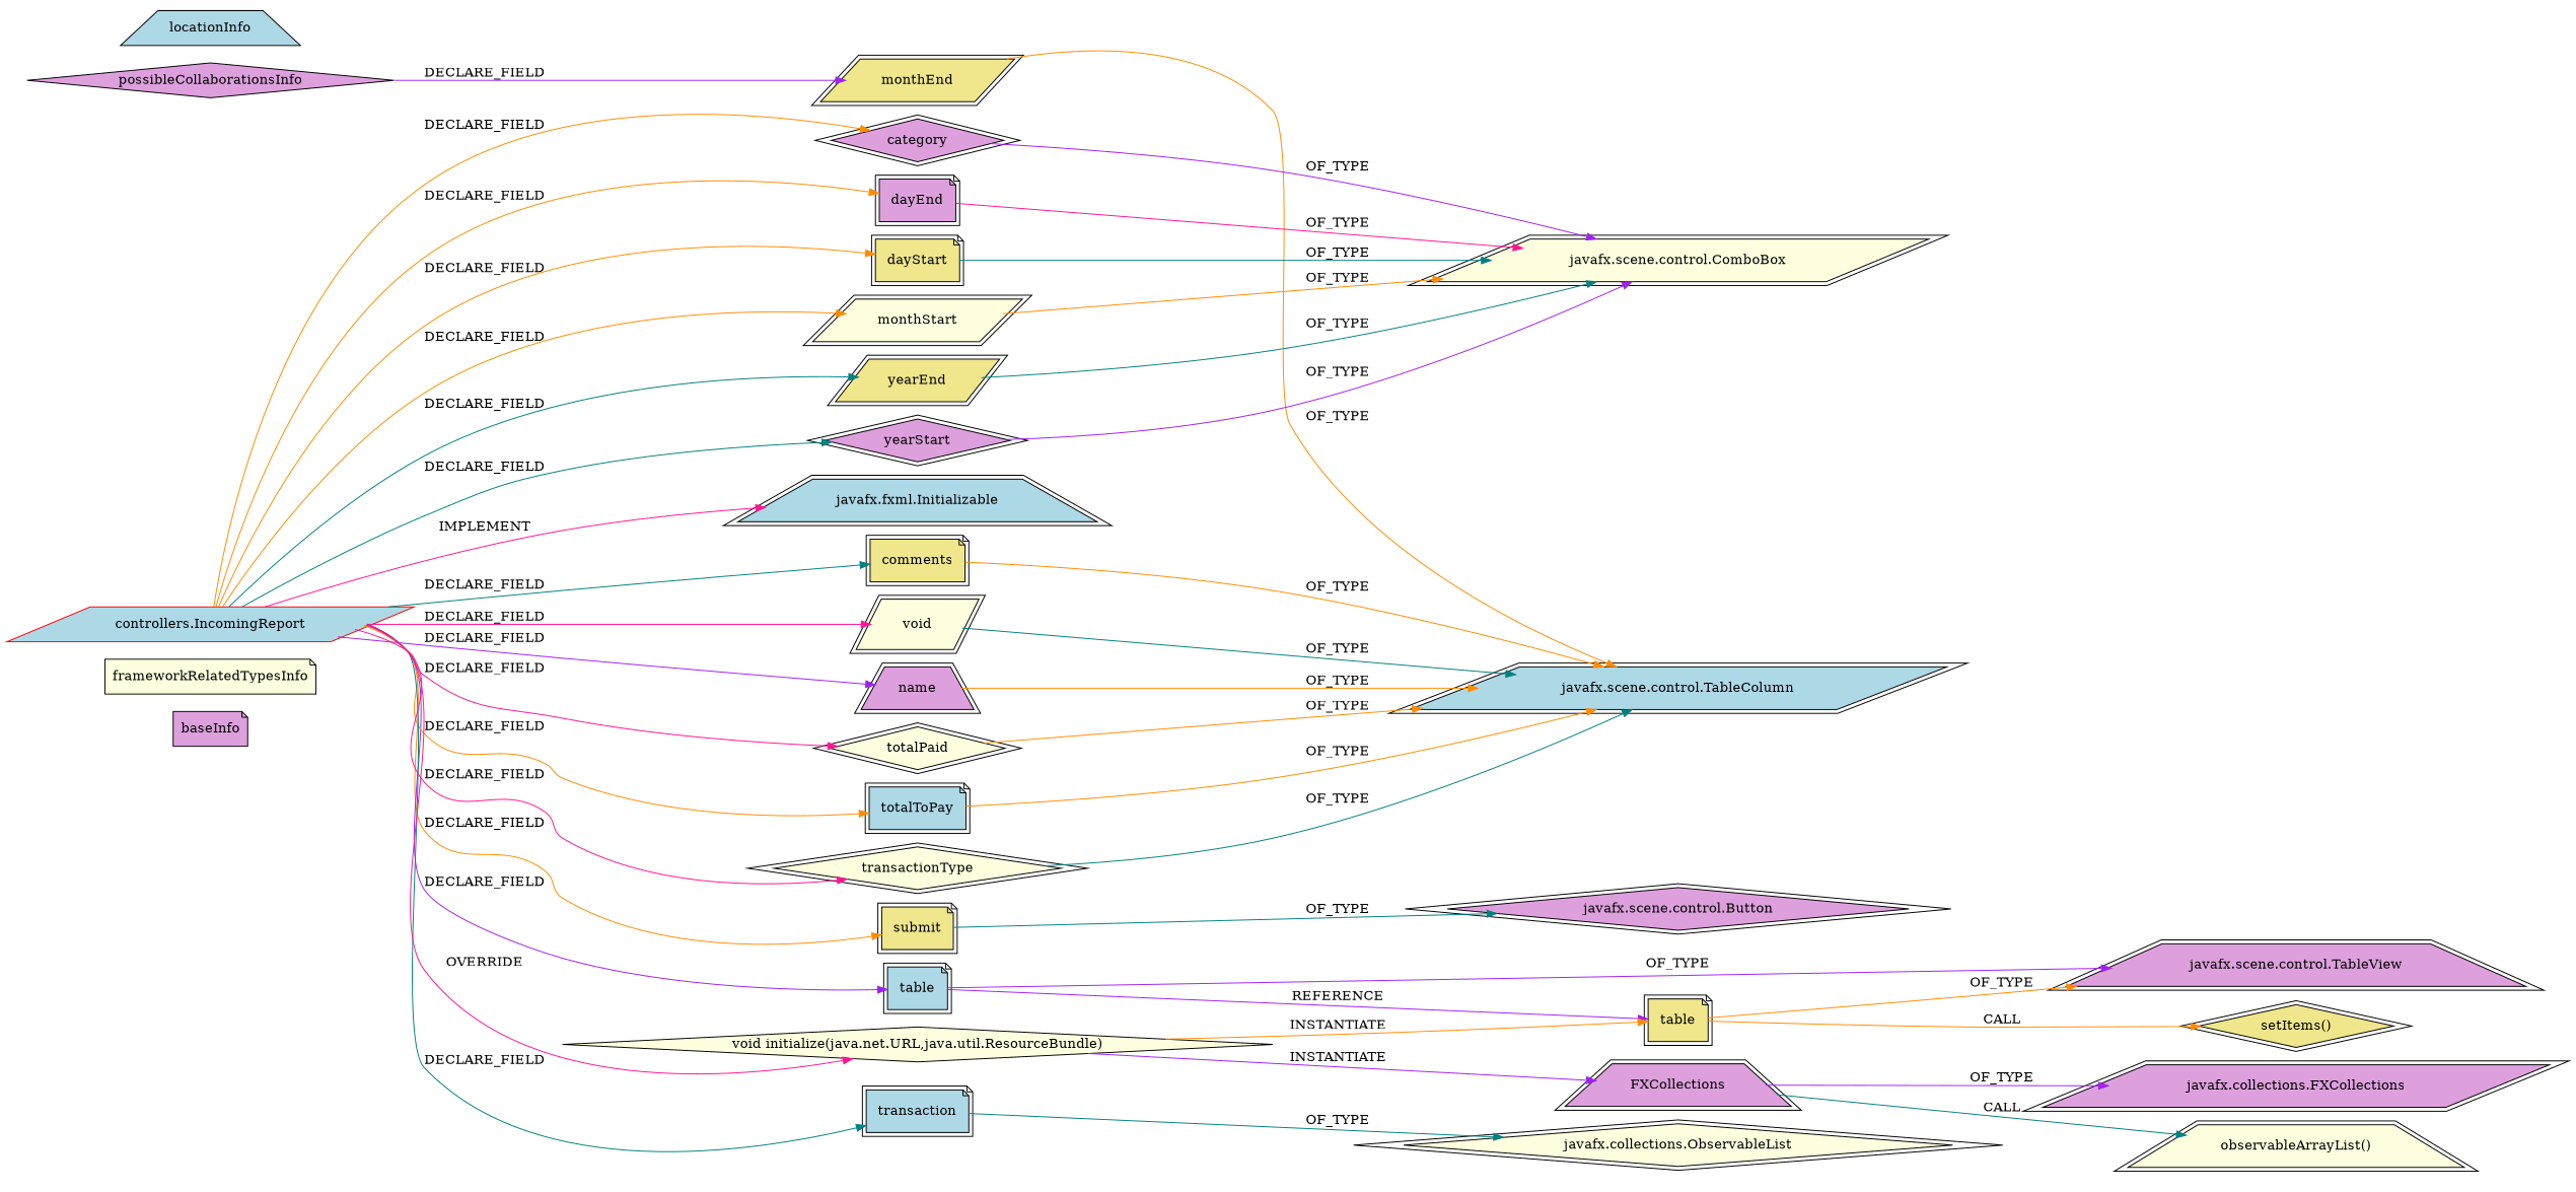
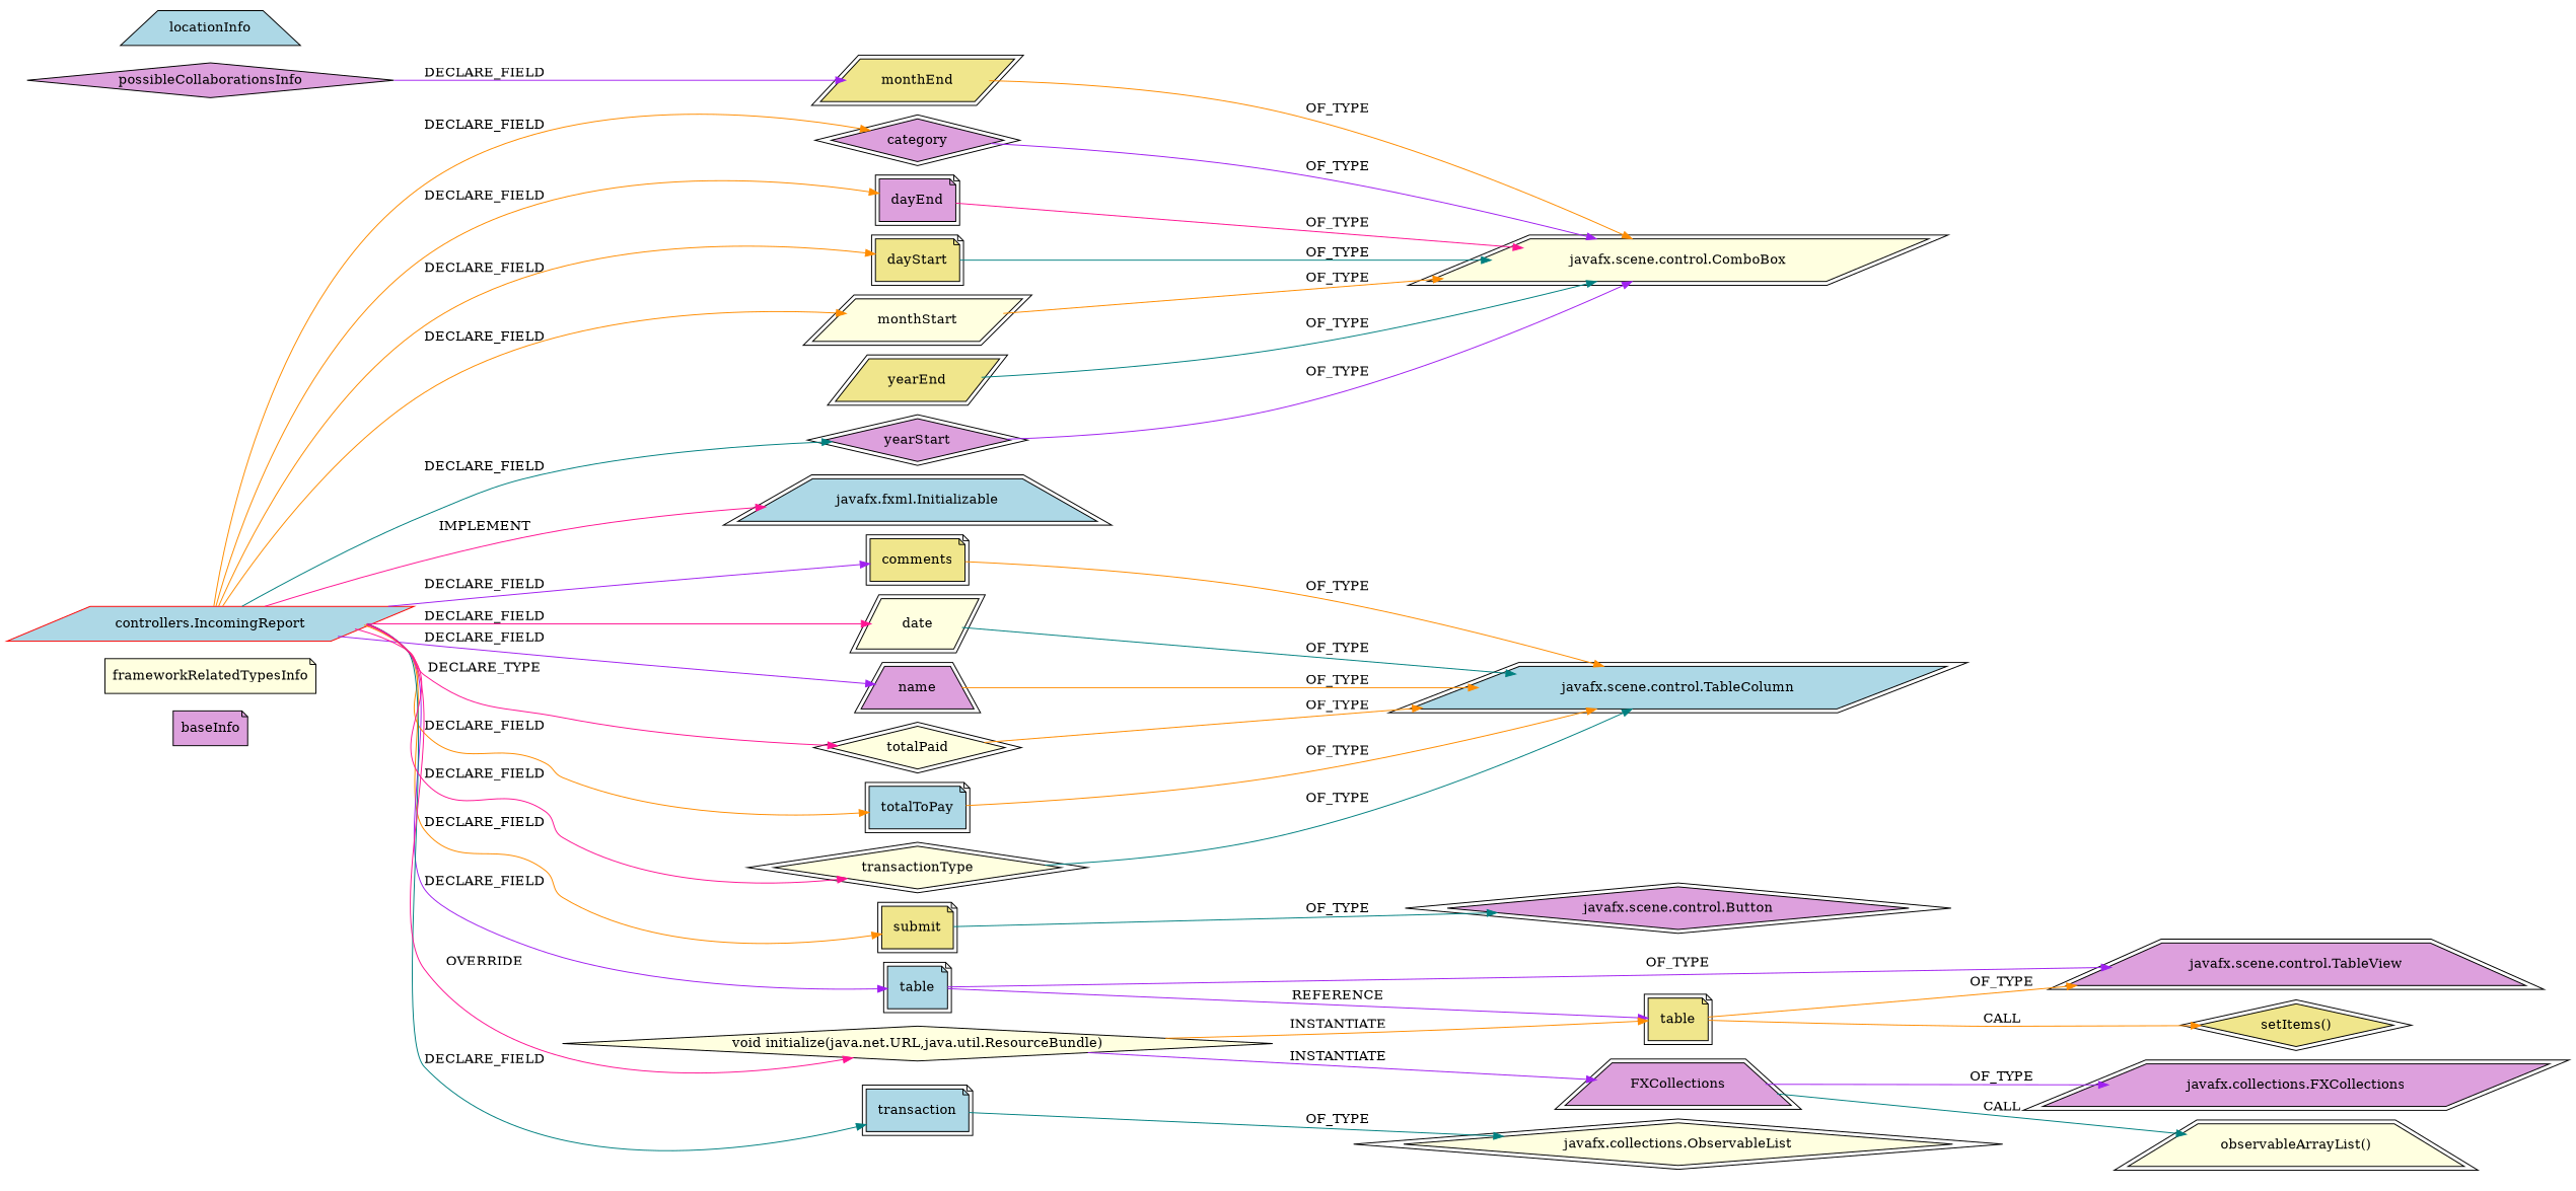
  digraph {
    rankdir=LR
    node [fillcolor=plum shape=note style=filled isFrameworkType=true peripheries=2 vertexType=FIELD_DECLARATION]
    edge [color=darkorange]
    baseInfo [category=extension_graph graphId=3567 isAnonymous=false possibleRelation=false isFrameworkType="" peripheries="" vertexType=""]
    frameworkRelatedTypesInfo [0="javafx.fxml.Initializable" fillcolor=lightyellow isFrameworkType="" peripheries="" vertexType=""]
    possibleCollaborationsInfo [shape=diamond isFrameworkType="" peripheries="" vertexType=""]
    n4 [fillcolor=khaki label=monthEnd shape=parallelogram]
    locationInfo [contextSignature=IncomingReport filePath="/matanghuy-SPCA/SPCA-master/SPCA/src/controllers/IncomingReport.java" fillcolor=lightblue graphId=3567 projectName="matanghuy-SPCA" shape=trapezium isFrameworkType="" peripheries="" vertexType=""]
    n6 [color=red fillcolor=lightblue isFrameworkType=false label="controllers.IncomingReport" shape=parallelogram vertexType=ROOT_CLIENT_CLASS_DECLARATION peripheries=""]
    n7 [fillcolor=lightblue label="javafx.fxml.Initializable" shape=trapezium vertexType=FRAMEWORK_INTERFACE_TYPE]
    n8 [label=category shape=diamond]
    n9 [fillcolor=khaki label=comments]
-   n10 [fillcolor=lightyellow label=void shape=parallelogram]
+   n10 [fillcolor=lightyellow label=date shape=parallelogram]
    n11 [label=dayEnd]
    n12 [fillcolor=khaki label=dayStart]
    n13 [fillcolor=lightyellow label=monthStart shape=parallelogram]
    n14 [label=name shape=trapezium]
    n15 [fillcolor=khaki label=submit]
    n16 [fillcolor=lightblue label=table]
    n17 [fillcolor=lightyellow label=totalPaid shape=diamond]
    n18 [fillcolor=lightblue label=totalToPay]
    n19 [fillcolor=lightblue label=transaction]
    n20 [fillcolor=lightyellow label=transactionType shape=diamond]
    n21 [fillcolor=khaki label=yearEnd shape=parallelogram]
    n22 [label=yearStart shape=diamond]
    n23 [fillcolor=lightyellow isFrameworkType=false label="void initialize(java.net.URL,java.util.ResourceBundle)" shape=diamond vertexType=OVERRIDING_METHOD_DECLARATION peripheries=""]
    n24 [fillcolor=lightyellow label="javafx.scene.control.ComboBox" shape=parallelogram vertexType=FRAMEWORK_CLASS_TYPE]
    n25 [fillcolor=lightblue label="javafx.scene.control.TableColumn" shape=parallelogram vertexType=FRAMEWORK_CLASS_TYPE]
    n26 [label="javafx.scene.control.Button" shape=diamond vertexType=FRAMEWORK_CLASS_TYPE]
    n27 [label="javafx.scene.control.TableView" shape=trapezium vertexType=FRAMEWORK_CLASS_TYPE]
    n28 [fillcolor=khaki label=table vertexType=VARIABLE_EXPRESION]
    n29 [fillcolor=lightyellow label="javafx.collections.ObservableList" shape=diamond vertexType=FRAMEWORK_INTERFACE_TYPE]
    n30 [label=FXCollections shape=trapezium vertexType=VARIABLE_EXPRESION]
    n31 [fillcolor=khaki label="setItems()" shape=diamond vertexType=INSIDE_CALL]
    n32 [label="javafx.collections.FXCollections" shape=parallelogram vertexType=FRAMEWORK_CLASS_TYPE]
    n33 [fillcolor=lightyellow label="observableArrayList()" shape=trapezium vertexType=INSIDE_CALL]
    possibleCollaborationsInfo -> n4 [color=purple label=DECLARE_FIELD]
-   n4 -> n25 [label=OF_TYPE]
+   n4 -> n24 [label=OF_TYPE]
    n6 -> n7 [color=deeppink label=IMPLEMENT]
    n6 -> n8 [label=DECLARE_FIELD]
-   n6 -> n9 [color=teal label=DECLARE_FIELD]
+   n6 -> n9 [color=purple label=DECLARE_FIELD]
    n6 -> n10 [color=deeppink label=DECLARE_FIELD]
    n6 -> n11 [label=DECLARE_FIELD]
    n6 -> n12 [label=DECLARE_FIELD]
    n6 -> n13 [label=DECLARE_FIELD]
    n6 -> n14 [color=purple label=DECLARE_FIELD]
    n6 -> n15 [label=DECLARE_FIELD]
    n6 -> n16 [color=purple label=DECLARE_FIELD]
-   n6 -> n17 [color=deeppink label=DECLARE_FIELD]
+   n6 -> n17 [color=deeppink label=DECLARE_TYPE]
    n6 -> n18 [label=DECLARE_FIELD]
    n6 -> n19 [color=teal label=DECLARE_FIELD]
    n6 -> n20 [color=deeppink label=DECLARE_FIELD]
-   n6 -> n21 [color=teal label=DECLARE_FIELD]
    n6 -> n22 [color=teal label=DECLARE_FIELD]
    n6 -> n23 [color=deeppink label=OVERRIDE]
    n8 -> n24 [color=purple label=OF_TYPE]
    n9 -> n25 [label=OF_TYPE]
    n10 -> n25 [color=teal label=OF_TYPE]
    n11 -> n24 [color=deeppink label=OF_TYPE]
    n12 -> n24 [color=teal label=OF_TYPE]
    n13 -> n24 [label=OF_TYPE]
    n14 -> n25 [label=OF_TYPE]
    n15 -> n26 [color=teal label=OF_TYPE]
    n16 -> n27 [color=purple label=OF_TYPE]
    n16 -> n28 [color=purple label=REFERENCE]
    n17 -> n25 [label=OF_TYPE]
    n18 -> n25 [label=OF_TYPE]
    n19 -> n29 [color=teal label=OF_TYPE]
    n20 -> n25 [color=teal label=OF_TYPE]
    n21 -> n24 [color=teal label=OF_TYPE]
    n22 -> n24 [color=purple label=OF_TYPE]
    n23 -> n28 [label=INSTANTIATE]
    n23 -> n30 [color=purple label=INSTANTIATE]
    n28 -> n27 [label=OF_TYPE]
    n28 -> n31 [label=CALL]
    n30 -> n32 [color=purple label=OF_TYPE]
    n30 -> n33 [color=teal label=CALL]
  }
